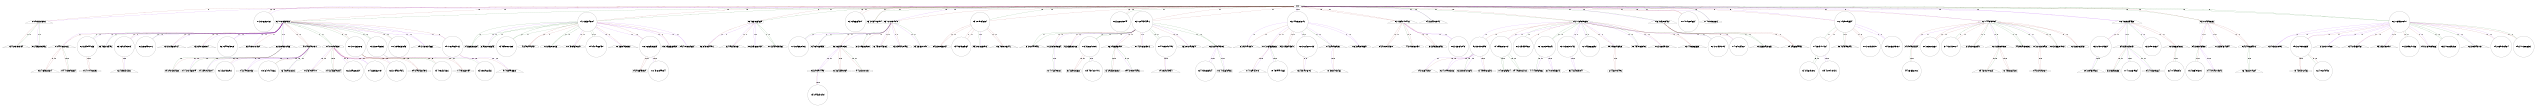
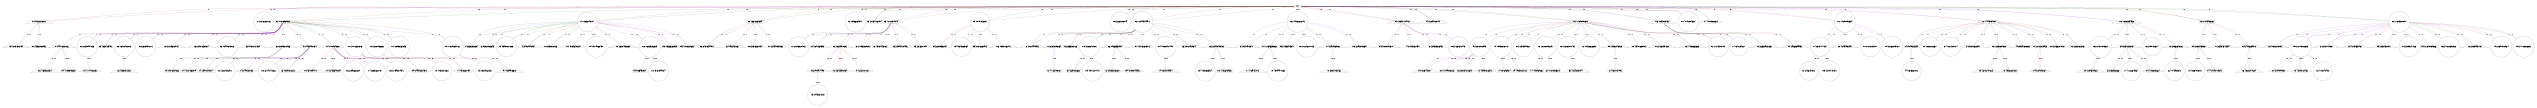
  graph {
    node [shape=circle]
    edge [color=brown weight=1.0]
    n1 [label="n0 (0.0)" shape=trapezium]
    n2 [label="n2 (2.9725735187530518)" shape=trapezium]
    n3 [label="n17 (3.2571686506271362)"]
    n4 [label="n26 (1.0706783533096313)" shape=box]
    n5 [label="n48 (1.303333044052124)"]
    n6 [label="n60 (1.5856108665466309)" shape=box]
    n7 [label="n73 (2.7596263885498047)"]
    n8 [label="n83 (3.1713547706604004)" shape=box]
    n9 [label="n85 (1.1611802577972412)" shape=box]
    n10 [label="n98 (2.101901054382324)"]
    n11 [label="n123 (3.668826103210449)"]
    n12 [label="n132 (1.6024945974349976)"]
    n13 [label="n136 (1.9987236261367798)"]
    n14 [label="n137 (2.5259511470794678)" shape=trapezium]
    n15 [label="n143 (3.616934061050415)" shape=trapezium]
    n16 [label="n146 (1.1738908290863037)" shape=octagon]
    n17 [label="n156 (2.314360022544861)" shape=trapezium]
    n18 [label="n170 (4.077986001968384)"]
    n19 [label="n171 (4.122122526168823)" shape=octagon]
    n20 [label="n176 (1.7932900190353394)"]
    n21 [label="n181 (1.444405198097229)" shape=octagon]
    n22 [label="n182 (1.5260367393493652)" shape=trapezium]
    n23 [label="n183 (2.187946915626526)" shape=box]
    n24 [label="n186 (1.1832935810089111)"]
    n25 [label="n69 (4.610131502151489)" shape=trapezium]
    n26 [label="n116 (4.595651030540466)" shape=box]
    n27 [label="n1 (2.9441412687301636)" shape=trapezium]
    n28 [label="n16 (2.3646920919418335)"]
    n29 [label="n23 (4.03537118434906)" shape=box]
    n30 [label="n25 (2.8541884422302246)"]
    n31 [label="n28 (3.6232889890670776)"]
    n32 [label="n30 (3.7571396827697754)" shape=trapezium]
    n33 [label="n33 (2.3041216135025024)" shape=trapezium]
    n34 [label="n36 (2.7599406242370605)"]
    n35 [label="n55 (2.9275087118148804)" shape=trapezium]
    n36 [label="n68 (2.5280903577804565)" shape=trapezium]
    n37 [label="n92 (2.4195139408111572)" shape=octagon]
    n38 [label="n104 (2.170224189758301)" shape=octagon]
    n39 [label="n121 (3.027163863182068)"]
    n40 [label="n125 (3.378220796585083)"]
    n41 [label="n172 (3.0309306383132935)"]
-   n42 [label="n191 (3.7758108377456665)" shape=trapezium]
    n43 [label="n197 (2.7268190383911133)"]
    n44 [label="n4 (3.386033058166504)" shape=box]
    n45 [label="n6 (2.9578607082366943)" shape=box]
    n46 [label="n34 (2.9395008087158203)"]
    n47 [label="n45 (3.490679979324341)" shape=octagon]
    n48 [label="n72 (2.609560012817383)" shape=octagon]
    n49 [label="n101 (4.503096342086792)" shape=octagon]
    n50 [label="n109 (2.9377492666244507)"]
    n51 [label="n112 (3.5603044033050537)" shape=trapezium]
    n52 [label="n128 (2.8623645305633545)"]
    n53 [label="n150 (2.6963635683059692)" shape=box]
    n54 [label="n193 (4.107282876968384)" shape=box]
    n55 [label="n38 (2.647578239440918)" shape=octagon]
    n56 [label="n56 (4.199364423751831)" shape=trapezium]
    n57 [label="n108 (3.239768862724304)" shape=box]
    n58 [label="n111 (3.3943910598754883)" shape=octagon]
    n59 [label="n12 (3.2619831562042236)"]
    n60 [label="n13 (4.062911868095398)" shape=box]
    n61 [label="n32 (2.266548991203308)" shape=trapezium]
    n62 [label="n87 (3.1709588766098022)" shape=box]
    n63 [label="n126 (4.457600474357605)" shape=box]
    n64 [label="n135 (2.3909844160079956)" shape=octagon]
    n65 [label="n154 (3.23183810710907)" shape=box]
    n66 [label="n29 (3.630220055580139)" shape=octagon]
    n67 [label="n59 (4.053193688392639)"]
    n68 [label="n95 (3.7076767683029175)" shape=box]
    n69 [label="n158 (4.050307273864746)" shape=trapezium]
    n70 [label="n3 (3.116729497909546)" shape=trapezium]
    n71 [label="n76 (3.152426242828369)" shape=box]
    n72 [label="n46 (3.253545880317688)" shape=box]
    n73 [label="n115 (3.468266248703003)"]
    n74 [label="n66 (2.7938365936279297)" shape=trapezium]
    n75 [label="n117 (4.5471861362457275)" shape=octagon]
    n76 [label="n119 (4.0225512981414795)"]
    n77 [label="n133 (3.0216104984283447)" shape=octagon]
    n78 [label="n165 (2.6579906940460205)" shape=trapezium]
    n79 [label="n8 (3.4234704971313477)" shape=trapezium]
    n80 [label="n177 (3.1158933639526367)" shape=box]
    n81 [label="n43 (3.7739332914352417)" shape=box]
    n82 [label="n180 (3.0616456270217896)"]
    n83 [label="n114 (3.649279236793518)" shape=trapezium]
    n84 [label="n162 (3.519958019256592)" shape=octagon]
    n85 [label="n24 (3.9272220134735107)" shape=trapezium]
    n86 [label="n44 (3.7042287588119507)" shape=octagon]
    n87 [label="n57 (3.5905345678329468)" shape=octagon]
    n88 [label="n105 (3.765518546104431)"]
    n89 [label="n96 (2.537084221839905)"]
    n90 [label="n124 (2.9292560815811157)"]
    n91 [label="n22 (3.7545169591903687)"]
    n92 [label="n106 (2.6782732009887695)"]
    n93 [label="n151 (2.2537825107574463)"]
    n94 [label="n61 (2.9643828868865967)"]
    n95 [label="n90 (2.4225622415542603)" shape=trapezium]
    n96 [label="n102 (4.984011888504028)" shape=box]
    n97 [label="n118 (3.788828492164612)" shape=trapezium]
    n98 [label="n131 (4.420652866363525)" shape=trapezium]
    n99 [label="n167 (3.176745891571045)"]
    n100 [label="n7 (4.162412643432617)"]
    n101 [label="n103 (3.6355814933776855)" shape=trapezium]
    n102 [label="n140 (3.495662569999695)" shape=trapezium]
    n103 [label="n14 (3.232431411743164)"]
    n104 [label="n50 (4.734934091567993)" shape=trapezium]
    n105 [label="n110 (3.116248846054077)"]
    n106 [label="n129 (3.7623367309570312)"]
    n107 [label="n19 (2.970992684364319)" shape=box]
    n108 [label="n21 (3.088508725166321)"]
    n109 [label="n31 (4.751673460006714)"]
    n110 [label="n51 (3.9875012636184692)" shape=octagon]
    n111 [label="n161 (2.689522624015808)" shape=trapezium]
    n112 [label="n99 (3.2928491830825806)" shape=box]
    n113 [label="n107 (3.6171631813049316)" shape=box]
    n114 [label="n120 (3.2135366201400757)" shape=box]
    n115 [label="n160 (3.826511263847351)" shape=octagon]
    n116 [label="n153 (2.6196011304855347)"]
    n117 [label="n39 (2.5345157384872437)" shape=trapezium]
    n118 [label="n65 (3.21900737285614)"]
    n119 [label="n80 (3.032636284828186)" shape=trapezium]
    n120 [label="n145 (3.205572485923767)" shape=box]
    n121 [label="n78 (3.3341543674468994)" shape=trapezium]
    n122 [label="n189 (3.447036623954773)" shape=octagon]
    n123 [label="n5 (2.4115573167800903)" shape=trapezium]
    n124 [label="n192 (3.2674005031585693)"]
    n125 [label="n37 (3.807517170906067)" shape=trapezium]
    n126 [label="n54 (4.811430335044861)" shape=trapezium]
    n127 [label="n93 (3.483374238014221)" shape=trapezium]
    n128 [label="n113 (3.505915641784668)"]
    n129 [label="n142 (2.6788790225982666)" shape=box]
    n130 [label="n155 (3.4078818559646606)"]
    n131 [label="n168 (3.080597996711731)" shape=trapezium]
    n132 [label="n196 (2.2651904821395874)"]
    n133 [label="n198 (3.4771382808685303)"]
    n134 [label="n152 (4.156925678253174)" shape=trapezium]
    n135 [label="n194 (4.115300893783569)" shape=box]
    n136 [label="n9 (5.181685447692871)" shape=trapezium]
    n137 [label="n122 (4.121909022331238)" shape=box]
    n138 [label="n138 (3.5752034187316895)" shape=box]
    n139 [label="n184 (4.390597581863403)" shape=octagon]
    n140 [label="n10 (4.28076696395874)" shape=box]
    n141 [label="n94 (4.196030378341675)" shape=box]
    n142 [label="n11 (4.116299748420715)" shape=trapezium]
    n143 [label="n100 (4.501999497413635)"]
    n144 [label="n84 (5.14588189125061)"]
    n145 [label="n159 (4.310004115104675)"]
    n146 [label="n15 (4.506554007530212)"]
    n147 [label="n144 (4.2972493171691895)" shape=box]
    n148 [label="n175 (4.171074032783508)" shape=octagon]
+   n149 [label="n18 (4.52409029006958)" shape=octagon]
    n150 [label="n157 (4.460545778274536)" shape=octagon]
    n151 [label="n188 (4.70083749294281)"]
    n152 [label="n49 (4.256733536720276)"]
    n153 [label="n20 (3.877598524093628)" shape=trapezium]
    n154 [label="n63 (4.893515467643738)" shape=trapezium]
    n155 [label="n40 (3.7957133054733276)" shape=box]
    n156 [label="n141 (4.601374268531799)" shape=box]
    n157 [label="n47 (3.4597201347351074)" shape=box]
    n158 [label="n67 (3.466737985610922)"]
    n159 [label="n74 (3.844907522201538)" shape=octagon]
    n160 [label="n130 (3.641191244125366)"]
    n161 [label="n163 (4.308091521263123)" shape=box]
    n162 [label="n70 (3.432407259941101)" shape=trapezium]
    n163 [label="n147 (3.6443655490875244)" shape=box]
    n164 [label="n166 (3.859988808631897)"]
    n165 [label="n174 (3.635755326271057)"]
    n166 [label="n185 (3.276999831199646)"]
    n167 [label="n190 (3.4993046522140503)" shape=octagon]
    n168 [label="n42 (4.100384831428528)"]
    n169 [label="n71 (4.195726633071899)" shape=octagon]
    n170 [label="n64 (5.052159786224365)"]
    n171 [label="n91 (4.030399918556213)" shape=trapezium]
    n172 [label="n27 (4.774628400802612)" shape=box]
    n173 [label="n75 (3.897059917449951)" shape=octagon]
    n174 [label="n81 (3.584645390510559)" shape=octagon]
    n175 [label="n97 (4.687587022781372)" shape=octagon]
    n176 [label="n169 (5.199438691139221)"]
    n177 [label="n35 (3.73565936088562)" shape=box]
    n178 [label="n77 (4.181867837905884)"]
    n179 [label="n148 (4.75135600566864)" shape=octagon]
    n180 [label="n41 (4.144250988960266)" shape=box]
    n181 [label="n62 (4.0722750425338745)" shape=box]
    n182 [label="n79 (3.975235939025879)" shape=box]
    n183 [label="n187 (4.518272399902344)"]
    n184 [label="n52 (4.665907621383667)" shape=box]
    n185 [label="n139 (4.931748151779175)"]
    n186 [label="n53 (4.486445069313049)" shape=trapezium]
-   n187 [label="n58 (4.396149277687073)" shape=trapezium]
    n188 [label="n164 (3.9734385013580322)" shape=box]
    n189 [label="n199 (4.300225019454956)" shape=octagon]
    n190 [label="n88 (4.771454930305481)"]
    n191 [label="n82 (4.433807015419006)" shape=box]
    n192 [label="n86 (4.526163101196289)" shape=trapezium]
    n193 [label="n89 (4.8317567110061646)" shape=trapezium]
    n194 [label="n178 (4.692522883415222)" shape=box]
    n195 [label="n149 (5.26975405216217)" shape=octagon]
    n196 [label="n127 (5.305874705314636)" shape=trapezium]
    n197 [label="n179 (5.053408145904541)" shape=trapezium]
    n198 [label="n134 (4.039228558540344)"]
    n199 [label="n173 (4.114868640899658)" shape=box]
    n1 -- n1 [color=darkgreen label=1.0]
    n1 -- n1 [color=darkgreen label=1.0]
    n1 -- n2 [label=1.0]
    n1 -- n3 [label=1.0]
    n1 -- n4 [label=1.0]
    n1 -- n5 [label=1.0]
    n1 -- n6 [label=1.0]
    n1 -- n7 [label=1.0]
    n1 -- n8 [label=1.0]
    n1 -- n9 [color=purple label=1.0]
    n1 -- n10 [color=darkgreen label=1.0]
    n1 -- n11 [label=1.0]
    n1 -- n12 [label=1.0]
    n1 -- n13 [color=purple label=1.0]
    n1 -- n14 [label=1.0]
    n1 -- n15 [color=purple label=1.0]
    n1 -- n16 [color=darkgreen label=1.0]
    n1 -- n17 [color=darkgreen label=1.0]
    n1 -- n18 [label=1.0]
    n1 -- n19 [color=purple label=1.0]
    n1 -- n20 [label=1.0]
    n1 -- n21 [label=1.0]
    n1 -- n22 [color=purple label=1.0]
    n1 -- n23 [color=darkgreen label=1.0]
    n1 -- n24 [color=darkgreen label=1.0]
    n2 -- n1 [color=purple label=1.0]
    n2 -- n25 [label=1.0]
    n2 -- n26 [color=purple label=1.0]
    n3 -- n1 [color=purple label=1.0]
    n4 -- n1 [color=darkgreen label=1.0]
    n4 -- n27 [color=purple label=1.0]
    n4 -- n28 [color=darkgreen label=1.0]
    n4 -- n29 [color=purple label=1.0]
    n4 -- n30 [label=1.0]
    n4 -- n31 [color=darkgreen label=1.0]
    n4 -- n32 [label=1.0]
    n4 -- n33 [label=1.0]
    n4 -- n34 [color=purple label=1.0]
    n4 -- n35 [color=purple label=1.0]
    n4 -- n36 [color=darkgreen label=1.0]
    n4 -- n37 [label=1.0]
    n4 -- n38 [color=darkgreen label=1.0]
    n4 -- n39 [color=darkgreen label=1.0]
    n4 -- n40 [color=darkgreen label=1.0]
    n4 -- n41 [label=1.0]
-   n4 -- n42 [color=purple label=1.0]
    n4 -- n43 [color=purple label=1.0]
    n5 -- n1 [color=darkgreen label=1.0]
    n5 -- n44 [color=darkgreen label=1.0]
    n5 -- n45 [color=purple label=1.0]
    n5 -- n46 [color=darkgreen label=1.0]
    n5 -- n47 [label=1.0]
    n5 -- n48 [color=darkgreen label=1.0]
    n5 -- n49 [color=purple label=1.0]
    n5 -- n50 [color=darkgreen label=1.0]
    n5 -- n51 [color=purple label=1.0]
    n5 -- n52 [color=purple label=1.0]
    n5 -- n53 [color=purple label=1.0]
    n5 -- n54 [color=purple label=1.0]
    n6 -- n1 [color=darkgreen label=1.0]
    n6 -- n55 [label=1.0]
    n6 -- n56 [color=purple label=1.0]
    n6 -- n57 [color=purple label=1.0]
    n6 -- n58 [color=darkgreen label=1.0]
    n7 -- n1 [label=1.0]
    n8 -- n1 [color=darkgreen label=1.0]
    n9 -- n1 [label=1.0]
    n9 -- n59 [color=darkgreen label=1.0]
    n9 -- n60 [color=purple label=1.0]
    n9 -- n61 [label=1.0]
    n9 -- n62 [color=darkgreen label=1.0]
    n9 -- n63 [color=purple label=1.0]
    n9 -- n64 [color=purple label=1.0]
    n9 -- n65 [color=purple label=1.0]
    n10 -- n1 [label=1.0]
    n10 -- n66 [label=1.0]
    n10 -- n67 [label=1.0]
    n10 -- n68 [color=darkgreen label=1.0]
    n10 -- n69 [label=1.0]
    n11 -- n1 [color=darkgreen label=1.0]
    n12 -- n1 [label=1.0]
    n12 -- n70 [color=darkgreen label=1.0]
    n12 -- n71 [label=1.0]
    n12 -- n72 [label=1.0]
    n12 -- n73 [color=darkgreen label=1.0]
    n12 -- n74 [color=purple label=1.0]
    n12 -- n75 [label=1.0]
    n12 -- n76 [color=darkgreen label=1.0]
    n12 -- n77 [label=1.0]
    n12 -- n78 [color=darkgreen label=1.0]
    n13 -- n1 [color=purple label=1.0]
    n13 -- n79 [color=purple label=1.0]
    n13 -- n80 [color=purple label=1.0]
    n13 -- n81 [label=1.0]
    n13 -- n82 [color=purple label=1.0]
    n13 -- n83 [color=darkgreen label=1.0]
    n13 -- n84 [color=purple label=1.0]
    n14 -- n1 [label=1.0]
    n14 -- n85 [label=1.0]
    n14 -- n86 [color=darkgreen label=1.0]
    n14 -- n87 [label=1.0]
    n14 -- n88 [color=purple label=1.0]
    n15 -- n1 [color=darkgreen label=1.0]
    n16 -- n1 [label=1.0]
    n16 -- n89 [color=purple label=1.0]
    n16 -- n90 [label=1.0]
    n16 -- n91 [color=darkgreen label=1.0]
    n16 -- n92 [color=darkgreen label=1.0]
    n16 -- n93 [color=purple label=1.0]
    n16 -- n94 [color=purple label=1.0]
    n16 -- n95 [label=1.0]
    n16 -- n96 [color=purple label=1.0]
    n16 -- n97 [color=purple label=1.0]
    n16 -- n98 [label=1.0]
    n16 -- n99 [color=purple label=1.0]
    n17 -- n1 [color=purple label=1.0]
    n17 -- n100 [label=1.0]
    n17 -- n101 [color=darkgreen label=1.0]
    n17 -- n102 [label=1.0]
    n18 -- n1 [label=1.0]
    n19 -- n1 [color=darkgreen label=1.0]
    n20 -- n1 [color=purple label=1.0]
    n20 -- n103 [color=darkgreen label=1.0]
    n20 -- n104 [color=darkgreen label=1.0]
    n20 -- n105 [label=1.0]
    n20 -- n106 [color=purple label=1.0]
    n21 -- n1 [color=purple label=1.0]
    n21 -- n107 [label=1.0]
    n21 -- n108 [label=1.0]
    n21 -- n109 [color=darkgreen label=1.0]
    n21 -- n110 [label=1.0]
    n21 -- n111 [color=purple label=1.0]
    n21 -- n112 [color=darkgreen label=1.0]
    n21 -- n113 [color=darkgreen label=1.0]
    n21 -- n114 [label=1.0]
    n21 -- n115 [label=1.0]
    n22 -- n1 [color=purple label=1.0]
    n22 -- n116 [color=purple label=1.0]
    n22 -- n117 [color=purple label=1.0]
    n22 -- n118 [color=darkgreen label=1.0]
    n22 -- n119 [label=1.0]
    n23 -- n1 [label=1.0]
    n23 -- n120 [color=purple label=1.0]
    n23 -- n121 [color=purple label=1.0]
    n23 -- n122 [label=1.0]
    n24 -- n1 [color=darkgreen label=1.0]
    n24 -- n123 [color=purple label=1.0]
    n24 -- n124 [color=purple label=1.0]
    n24 -- n125 [color=purple label=1.0]
    n24 -- n126 [color=purple label=1.0]
    n24 -- n127 [color=purple label=1.0]
    n24 -- n128 [label=1.0]
    n24 -- n129 [label=1.0]
    n24 -- n130 [color=darkgreen label=1.0]
    n24 -- n131 [color=darkgreen label=1.0]
    n24 -- n132 [label=1.0]
    n24 -- n133 [label=1.0]
    n25 -- n2 [color=darkgreen label=1.0]
    n26 -- n2 [color=darkgreen label=1.0]
    n27 -- n4 [label=1.0]
    n27 -- n134 [label=1.0]
    n27 -- n135 [label=1.0]
    n28 -- n4 [color=purple label=1.0]
    n28 -- n148 [label=1.0]
    n29 -- n4 [color=darkgreen label=1.0]
    n30 -- n4 [color=purple label=1.0]
    n30 -- n154 [label=1.0]
    n31 -- n4 [color=purple label=1.0]
    n32 -- n4 [color=purple label=1.0]
    n33 -- n4 [color=purple label=1.0]
    n34 -- n4 [color=purple label=1.0]
    n35 -- n4 [label=1.0]
    n36 -- n4 [color=purple label=1.0]
    n36 -- n155 [color=darkgreen label=1.0]
    n36 -- n156 [color=purple label=1.0]
    n37 -- n4 [label=1.0]
    n37 -- n157 [color=darkgreen label=1.0]
    n37 -- n158 [label=1.0]
    n37 -- n159 [color=purple label=1.0]
    n37 -- n160 [color=darkgreen label=1.0]
    n37 -- n161 [color=purple label=1.0]
    n38 -- n4 [color=darkgreen label=1.0]
    n38 -- n162 [color=purple label=1.0]
    n38 -- n163 [color=darkgreen label=1.0]
    n38 -- n164 [color=purple label=1.0]
    n38 -- n165 [color=purple label=1.0]
    n38 -- n166 [label=1.0]
    n38 -- n167 [label=1.0]
    n39 -- n4 [label=1.0]
    n39 -- n168 [color=darkgreen label=1.0]
    n39 -- n169 [label=1.0]
    n40 -- n4 [color=darkgreen label=1.0]
    n40 -- n170 [color=darkgreen label=1.0]
    n41 -- n4 [color=darkgreen label=1.0]
-   n42 -- n4 [color=purple label=1.0]
    n43 -- n4 [label=1.0]
    n43 -- n171 [label=1.0]
    n44 -- n5 [color=darkgreen label=1.0]
    n45 -- n5 [color=darkgreen label=1.0]
    n46 -- n5 [color=darkgreen label=1.0]
    n47 -- n5 [label=1.0]
    n48 -- n5 [color=darkgreen label=1.0]
    n49 -- n5 [label=1.0]
    n50 -- n5 [color=darkgreen label=1.0]
    n51 -- n5 [label=1.0]
    n52 -- n5 [label=1.0]
    n52 -- n182 [label=1.0]
    n52 -- n183 [color=purple label=1.0]
    n53 -- n5 [label=1.0]
    n54 -- n5 [color=purple label=1.0]
    n55 -- n6 [color=purple label=1.0]
    n56 -- n6 [label=1.0]
    n57 -- n6 [color=purple label=1.0]
    n58 -- n6 [color=darkgreen label=1.0]
    n59 -- n9 [color=purple label=1.0]
    n60 -- n9 [color=darkgreen label=1.0]
    n61 -- n9 [color=purple label=1.0]
    n61 -- n173 [color=purple label=1.0]
    n61 -- n174 [label=1.0]
    n61 -- n175 [label=1.0]
    n62 -- n9 [label=1.0]
    n63 -- n9 [label=1.0]
    n64 -- n9 [label=1.0]
    n65 -- n9 [color=darkgreen label=1.0]
    n66 -- n10 [label=1.0]
    n67 -- n10 [label=1.0]
    n68 -- n10 [color=purple label=1.0]
    n69 -- n10 [label=1.0]
    n70 -- n12 [color=darkgreen label=1.0]
    n71 -- n12 [color=purple label=1.0]
    n71 -- n172 [color=darkgreen label=1.0]
    n72 -- n12 [color=purple label=1.0]
    n73 -- n12 [color=darkgreen label=1.0]
    n73 -- n184 [label=1.0]
    n73 -- n185 [color=darkgreen label=1.0]
    n74 -- n12 [label=1.0]
    n74 -- n188 [color=darkgreen label=1.0]
    n74 -- n189 [color=purple label=1.0]
    n75 -- n12 [color=purple label=1.0]
    n76 -- n12 [color=darkgreen label=1.0]
    n76 -- n197 [label=1.0]
    n77 -- n12 [color=purple label=1.0]
    n78 -- n12 [color=darkgreen label=1.0]
    n78 -- n198 [color=purple label=1.0]
    n78 -- n199 [color=darkgreen label=1.0]
    n79 -- n13 [label=1.0]
    n80 -- n13 [label=1.0]
    n80 -- n142 [label=1.0]
    n80 -- n143 [color=purple label=1.0]
    n81 -- n13 [label=1.0]
    n82 -- n13 [color=darkgreen label=1.0]
-   n82 -- n187 [label=1.0]
    n83 -- n13 [color=purple label=1.0]
    n83 -- n196 [color=purple label=1.0]
    n84 -- n13 [color=purple label=1.0]
    n85 -- n14 [label=1.0]
    n86 -- n14 [label=1.0]
    n87 -- n14 [label=1.0]
    n88 -- n14 [color=purple label=1.0]
    n89 -- n16 [label=1.0]
    n89 -- n136 [color=purple label=1.0]
    n89 -- n137 [color=purple label=1.0]
    n89 -- n138 [color=darkgreen label=1.0]
    n89 -- n139 [color=purple label=1.0]
    n90 -- n16 [color=purple label=1.0]
    n90 -- n140 [color=darkgreen label=1.0]
    n90 -- n141 [color=darkgreen label=1.0]
    n91 -- n16 [label=1.0]
    n92 -- n16 [color=darkgreen label=1.0]
    n92 -- n180 [color=darkgreen label=1.0]
    n92 -- n181 [color=purple label=1.0]
    n93 -- n16 [color=purple label=1.0]
    n93 -- n186 [color=purple label=1.0]
    n94 -- n16 [color=darkgreen label=1.0]
    n95 -- n16 [color=purple label=1.0]
    n95 -- n191 [label=1.0]
    n96 -- n16 [color=darkgreen label=1.0]
    n97 -- n16 [label=1.0]
    n98 -- n16 [label=1.0]
    n99 -- n16 [color=darkgreen label=1.0]
    n100 -- n17 [color=purple label=1.0]
    n101 -- n17 [color=darkgreen label=1.0]
    n102 -- n17 [label=1.0]
    n103 -- n20 [label=1.0]
    n103 -- n144 [color=darkgreen label=1.0]
    n103 -- n145 [color=purple label=1.0]
    n104 -- n20 [label=1.0]
    n105 -- n20 [label=1.0]
    n106 -- n20 [color=purple label=1.0]
    n107 -- n21 [color=purple label=1.0]
    n107 -- n152 [color=darkgreen label=1.0]
    n108 -- n21 [label=1.0]
    n109 -- n21 [label=1.0]
    n110 -- n21 [color=darkgreen label=1.0]
    n111 -- n21 [color=darkgreen label=1.0]
    n111 -- n193 [label=1.0]
    n111 -- n194 [label=1.0]
    n112 -- n21 [color=darkgreen label=1.0]
    n113 -- n21 [color=purple label=1.0]
    n113 -- n195 [label=1.0]
    n114 -- n21 [color=darkgreen label=1.0]
    n115 -- n21 [label=1.0]
    n116 -- n22 [label=1.0]
    n116 -- n153 [color=purple label=1.0]
    n117 -- n22 [color=darkgreen label=1.0]
    n117 -- n177 [label=1.0]
    n117 -- n178 [color=purple label=1.0]
    n117 -- n179 [color=purple label=1.0]
    n118 -- n22 [color=purple label=1.0]
    n119 -- n22 [label=1.0]
    n119 -- n190 [label=1.0]
    n120 -- n23 [label=1.0]
    n120 -- n146 [color=darkgreen label=1.0]
    n120 -- n147 [color=purple label=1.0]
    n121 -- n23 [label=1.0]
    n122 -- n23 [label=1.0]
    n122 -- n192 [color=darkgreen label=1.0]
    n123 -- n24 [color=purple label=1.0]
    n124 -- n24 [label=1.0]
+   n124 -- n149 [color=purple label=1.0]
    n124 -- n150 [label=1.0]
    n124 -- n151 [color=darkgreen label=1.0]
    n125 -- n24 [color=purple label=1.0]
    n126 -- n24 [label=1.0]
    n127 -- n24 [label=1.0]
    n128 -- n24 [color=darkgreen label=1.0]
    n129 -- n24 [color=purple label=1.0]
    n130 -- n24 [color=darkgreen label=1.0]
    n131 -- n24 [color=purple label=1.0]
    n132 -- n24 [color=purple label=1.0]
    n133 -- n24 [color=darkgreen label=1.0]
    n134 -- n27 [label=1.0]
    n135 -- n27 [color=darkgreen label=1.0]
    n136 -- n89 [label=1.0]
    n137 -- n89 [color=purple label=1.0]
    n138 -- n89 [color=purple label=1.0]
    n139 -- n89 [label=1.0]
    n140 -- n90 [color=darkgreen label=1.0]
    n141 -- n90 [color=darkgreen label=1.0]
    n142 -- n80 [color=purple label=1.0]
    n143 -- n80 [color=darkgreen label=1.0]
    n144 -- n103 [color=darkgreen label=1.0]
    n145 -- n103 [color=purple label=1.0]
    n146 -- n120 [label=1.0]
    n147 -- n120 [color=purple label=1.0]
    n148 -- n28 [label=1.0]
+   n149 -- n124 [color=darkgreen label=1.0]
    n150 -- n124 [label=1.0]
    n151 -- n124 [label=1.0]
    n152 -- n107 [label=1.0]
    n153 -- n116 [color=darkgreen label=1.0]
    n154 -- n30 [color=purple label=1.0]
    n155 -- n36 [label=1.0]
    n156 -- n36 [color=darkgreen label=1.0]
    n157 -- n37 [color=purple label=1.0]
    n158 -- n37 [color=purple label=1.0]
    n159 -- n37 [color=purple label=1.0]
    n160 -- n37 [label=1.0]
    n161 -- n37 [color=darkgreen label=1.0]
    n162 -- n38 [label=1.0]
    n163 -- n38 [label=1.0]
    n164 -- n38 [label=1.0]
    n165 -- n38 [color=purple label=1.0]
    n166 -- n38 [color=purple label=1.0]
    n167 -- n38 [label=1.0]
    n168 -- n39 [label=1.0]
    n169 -- n39 [label=1.0]
    n170 -- n40 [color=purple label=1.0]
    n171 -- n43 [color=purple label=1.0]
    n172 -- n71 [color=purple label=1.0]
    n173 -- n61 [color=purple label=1.0]
    n173 -- n176 [label=1.0]
    n174 -- n61 [label=1.0]
    n175 -- n61 [color=darkgreen label=1.0]
    n176 -- n173 [color=purple label=1.0]
    n177 -- n117 [color=darkgreen label=1.0]
    n178 -- n117 [color=darkgreen label=1.0]
    n179 -- n117 [color=darkgreen label=1.0]
    n180 -- n92 [color=purple label=1.0]
    n181 -- n92 [color=purple label=1.0]
    n182 -- n52 [label=1.0]
    n183 -- n52 [label=1.0]
    n184 -- n73 [label=1.0]
    n185 -- n73 [color=purple label=1.0]
    n186 -- n93 [color=purple label=1.0]
-   n187 -- n82 [color=purple label=1.0]
    n188 -- n74 [label=1.0]
    n189 -- n74 [color=darkgreen label=1.0]
    n190 -- n119 [color=darkgreen label=1.0]
    n191 -- n95 [label=1.0]
    n192 -- n122 [color=darkgreen label=1.0]
    n193 -- n111 [color=darkgreen label=1.0]
    n194 -- n111 [label=1.0]
    n195 -- n113 [label=1.0]
    n196 -- n83 [label=1.0]
    n197 -- n76 [color=purple label=1.0]
    n198 -- n78 [color=purple label=1.0]
    n199 -- n78 [color=purple label=1.0]
  }
